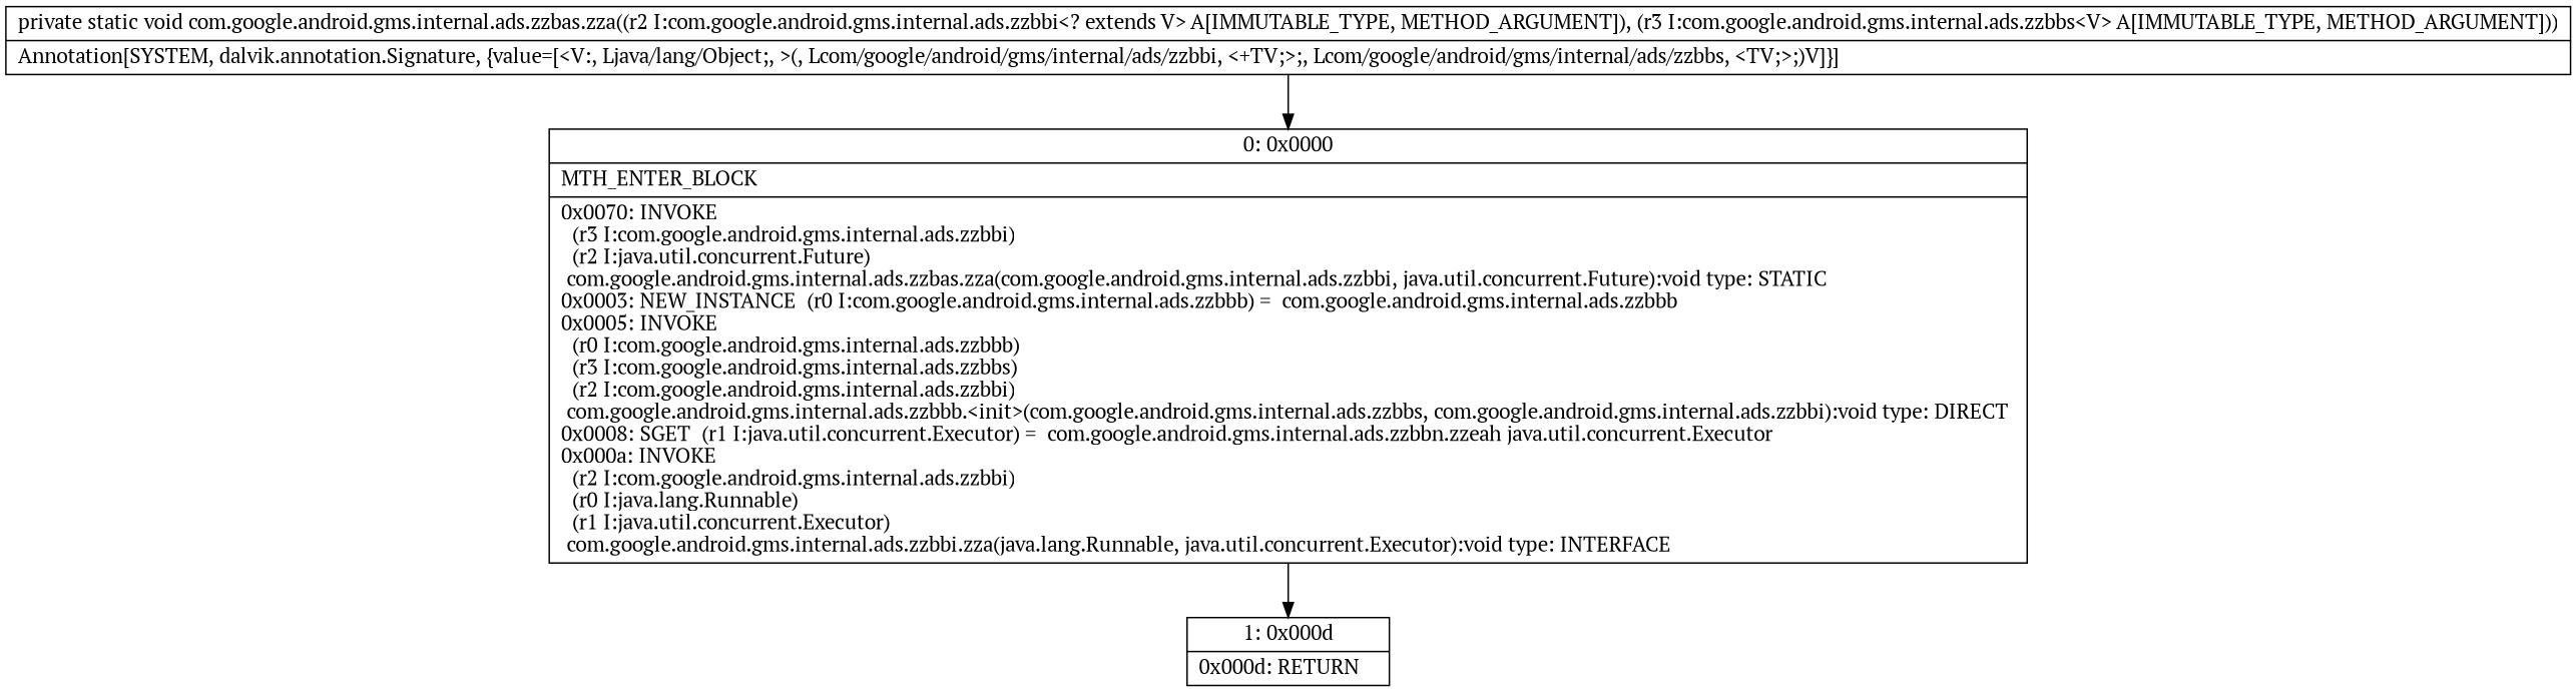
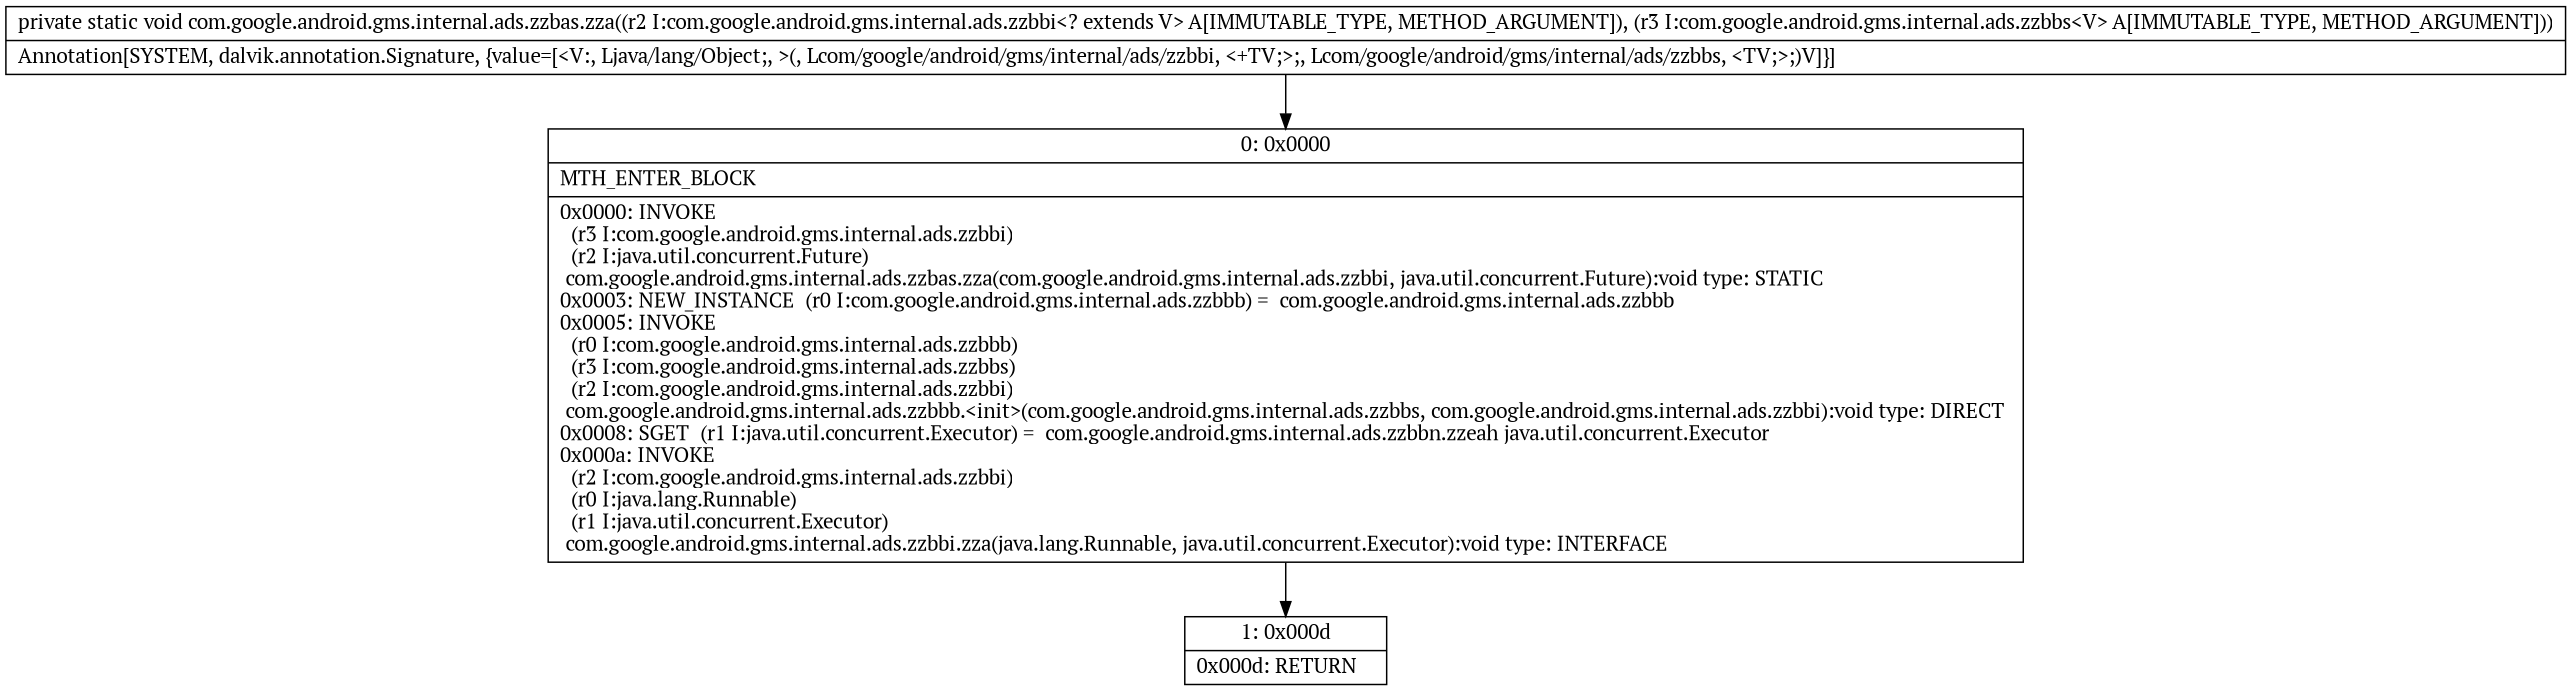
  digraph {
    fontname="PT Serif"
    node [shape=record fontname="PT Serif"]
    edge [fontname="PT Serif"]
-   n1 [label="{0\:\ 0x0000|MTH_ENTER_BLOCK\l|0x0070: INVOKE  \l  (r3 I:com.google.android.gms.internal.ads.zzbbi)\l  (r2 I:java.util.concurrent.Future)\l com.google.android.gms.internal.ads.zzbas.zza(com.google.android.gms.internal.ads.zzbbi, java.util.concurrent.Future):void type: STATIC \l0x0003: NEW_INSTANCE  (r0 I:com.google.android.gms.internal.ads.zzbbb) =  com.google.android.gms.internal.ads.zzbbb \l0x0005: INVOKE  \l  (r0 I:com.google.android.gms.internal.ads.zzbbb)\l  (r3 I:com.google.android.gms.internal.ads.zzbbs)\l  (r2 I:com.google.android.gms.internal.ads.zzbbi)\l com.google.android.gms.internal.ads.zzbbb.\<init\>(com.google.android.gms.internal.ads.zzbbs, com.google.android.gms.internal.ads.zzbbi):void type: DIRECT \l0x0008: SGET  (r1 I:java.util.concurrent.Executor) =  com.google.android.gms.internal.ads.zzbbn.zzeah java.util.concurrent.Executor \l0x000a: INVOKE  \l  (r2 I:com.google.android.gms.internal.ads.zzbbi)\l  (r0 I:java.lang.Runnable)\l  (r1 I:java.util.concurrent.Executor)\l com.google.android.gms.internal.ads.zzbbi.zza(java.lang.Runnable, java.util.concurrent.Executor):void type: INTERFACE \l}"]
+   n1 [label="{0\:\ 0x0000|MTH_ENTER_BLOCK\l|0x0000: INVOKE  \l  (r3 I:com.google.android.gms.internal.ads.zzbbi)\l  (r2 I:java.util.concurrent.Future)\l com.google.android.gms.internal.ads.zzbas.zza(com.google.android.gms.internal.ads.zzbbi, java.util.concurrent.Future):void type: STATIC \l0x0003: NEW_INSTANCE  (r0 I:com.google.android.gms.internal.ads.zzbbb) =  com.google.android.gms.internal.ads.zzbbb \l0x0005: INVOKE  \l  (r0 I:com.google.android.gms.internal.ads.zzbbb)\l  (r3 I:com.google.android.gms.internal.ads.zzbbs)\l  (r2 I:com.google.android.gms.internal.ads.zzbbi)\l com.google.android.gms.internal.ads.zzbbb.\<init\>(com.google.android.gms.internal.ads.zzbbs, com.google.android.gms.internal.ads.zzbbi):void type: DIRECT \l0x0008: SGET  (r1 I:java.util.concurrent.Executor) =  com.google.android.gms.internal.ads.zzbbn.zzeah java.util.concurrent.Executor \l0x000a: INVOKE  \l  (r2 I:com.google.android.gms.internal.ads.zzbbi)\l  (r0 I:java.lang.Runnable)\l  (r1 I:java.util.concurrent.Executor)\l com.google.android.gms.internal.ads.zzbbi.zza(java.lang.Runnable, java.util.concurrent.Executor):void type: INTERFACE \l}"]
    n2 [label="{1\:\ 0x000d|0x000d: RETURN   \l}"]
    n3 [label="{private static void com.google.android.gms.internal.ads.zzbas.zza((r2 I:com.google.android.gms.internal.ads.zzbbi\<? extends V\> A[IMMUTABLE_TYPE, METHOD_ARGUMENT]), (r3 I:com.google.android.gms.internal.ads.zzbbs\<V\> A[IMMUTABLE_TYPE, METHOD_ARGUMENT]))  | Annotation[SYSTEM, dalvik.annotation.Signature, \{value=[\<V:, Ljava\/lang\/Object;, \>(, Lcom\/google\/android\/gms\/internal\/ads\/zzbbi, \<+TV;\>;, Lcom\/google\/android\/gms\/internal\/ads\/zzbbs, \<TV;\>;)V]\}]\l}"]
    n1 -> n2
    n3 -> n1
  }
